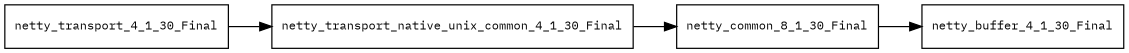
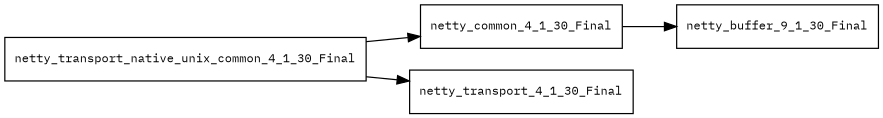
  digraph {
    fontname="IBM Plex Mono"
    rankdir=LR
    node [fontname="IBM Plex Mono" fontsize=10.0 shape=box]
    edge [fontname="IBM Plex Mono"]
    netty_transport_native_unix_common_4_1_30_Final
-   netty_common_4_1_30_Final [label=netty_common_8_1_30_Final]
+   netty_common_4_1_30_Final
    netty_transport_4_1_30_Final
-   netty_buffer_4_1_30_Final
+   netty_buffer_4_1_30_Final [label=netty_buffer_9_1_30_Final]
    netty_transport_native_unix_common_4_1_30_Final -> netty_common_4_1_30_Final
-   netty_transport_4_1_30_Final -> netty_transport_native_unix_common_4_1_30_Final
+   netty_transport_native_unix_common_4_1_30_Final -> netty_transport_4_1_30_Final
    netty_common_4_1_30_Final -> netty_buffer_4_1_30_Final
  }
